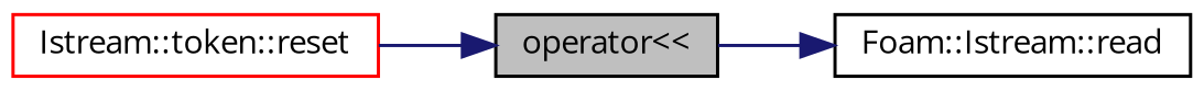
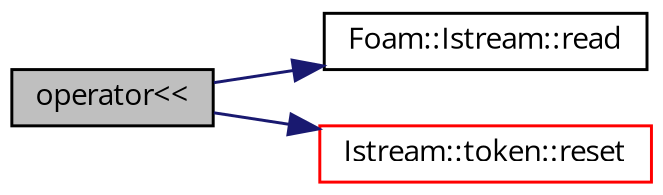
  digraph {
    fontname="Open Sans"
    rankdir=LR
    node [color=black fontname="Open Sans" fontsize=10 shape=record]
    edge [color=midnightblue fontname="Open Sans" fontsize=10 labelfontname=Helvetica labelfontsize=10 style=solid]
    n1 [fillcolor=grey75 fontcolor=black height=0.2 label="operator\<\<" style=filled width=0.4]
    n2 [height=0.2 label="Foam::Istream::read" width=0.4]
    n3 [color=red height=0.2 label="Istream::token::reset" width=0.4]
    n1 -> n2
-   n3 -> n1
+   n1 -> n3
  }
